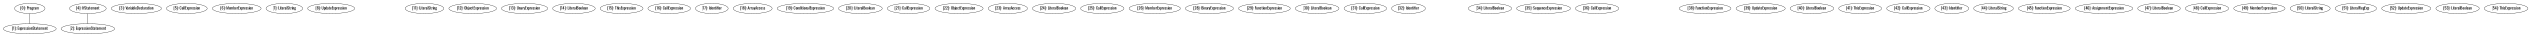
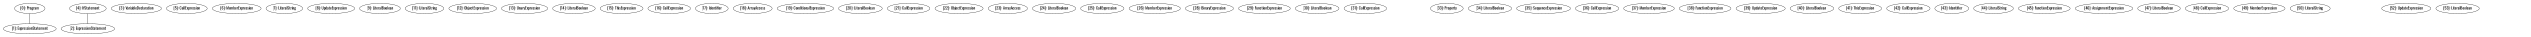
  graph {
    fontname=Oswald
    node [fontname=Oswald]
    edge [fontname=Oswald]
    n1 [label="[0]: Program"]
    n2 [label="[1]: ExpressionStatement"]
    n3 [label="[2]: ExpressionStatement"]
    n4 [label="[3]: VariableDeclaration"]
    n5 [label="[4]: IfStatement"]
    n6 [label="[5]: CallExpression"]
    n7 [label="[6]: MemberExpression"]
    n8 [label="[7]: LiteralString"]
    n9 [label="[8]: UpdateExpression"]
+   n10 [label="[9]: LiteralBoolean"]
    n11 [label="[11]: LiteralString"]
    n12 [label="[12]: ObjectExpression"]
    n13 [label="[13]: UnaryExpression"]
    n14 [label="[14]: LiteralBoolean"]
    n15 [label="[15]: ThisExpression"]
    n16 [label="[16]: CallExpression"]
    n17 [label="[17]: Identifier"]
    n18 [label="[18]: ArrayAccess"]
    n19 [label="[19]: ConditionalExpression"]
    n20 [label="[20]: LiteralBoolean"]
    n21 [label="[21]: CallExpression"]
    n22 [label="[22]: ObjectExpression"]
    n23 [label="[23]: ArrayAccess"]
    n24 [label="[24]: LiteralBoolean"]
    n25 [label="[25]: CallExpression"]
    n26 [label="[26]: MemberExpression"]
    n27 [label="[28]: BinaryExpression"]
    n28 [label="[29]: FunctionExpression"]
    n29 [label="[30]: LiteralBoolean"]
    n30 [label="[31]: CallExpression"]
-   n31 [label="[32]: Identifier"]
+   n32 [label="[33]: Property"]
    n33 [label="[34]: LiteralBoolean"]
    n34 [label="[35]: SequenceExpression"]
    n35 [label="[36]: CallExpression"]
+   n36 [label="[37]: MemberExpression"]
    n37 [label="[38]: FunctionExpression"]
    n38 [label="[39]: UpdateExpression"]
    n39 [label="[40]: LiteralBoolean"]
    n40 [label="[41]: ThisExpression"]
    n41 [label="[42]: CallExpression"]
    n42 [label="[43]: Identifier"]
    n43 [label="[44]: LiteralString"]
    n44 [label="[45]: FunctionExpression"]
    n45 [label="[46]: AssignmentExpression"]
    n46 [label="[47]: LiteralBoolean"]
    n47 [label="[48]: CallExpression"]
    n48 [label="[49]: MemberExpression"]
    n49 [label="[50]: LiteralString"]
-   n50 [label="[51]: LiteralRegExp"]
    n51 [label="[52]: UpdateExpression"]
    n52 [label="[53]: LiteralBoolean"]
-   n53 [label="[54]: ThisExpression"]
    n1 -- n2
    n5 -- n3
  }
